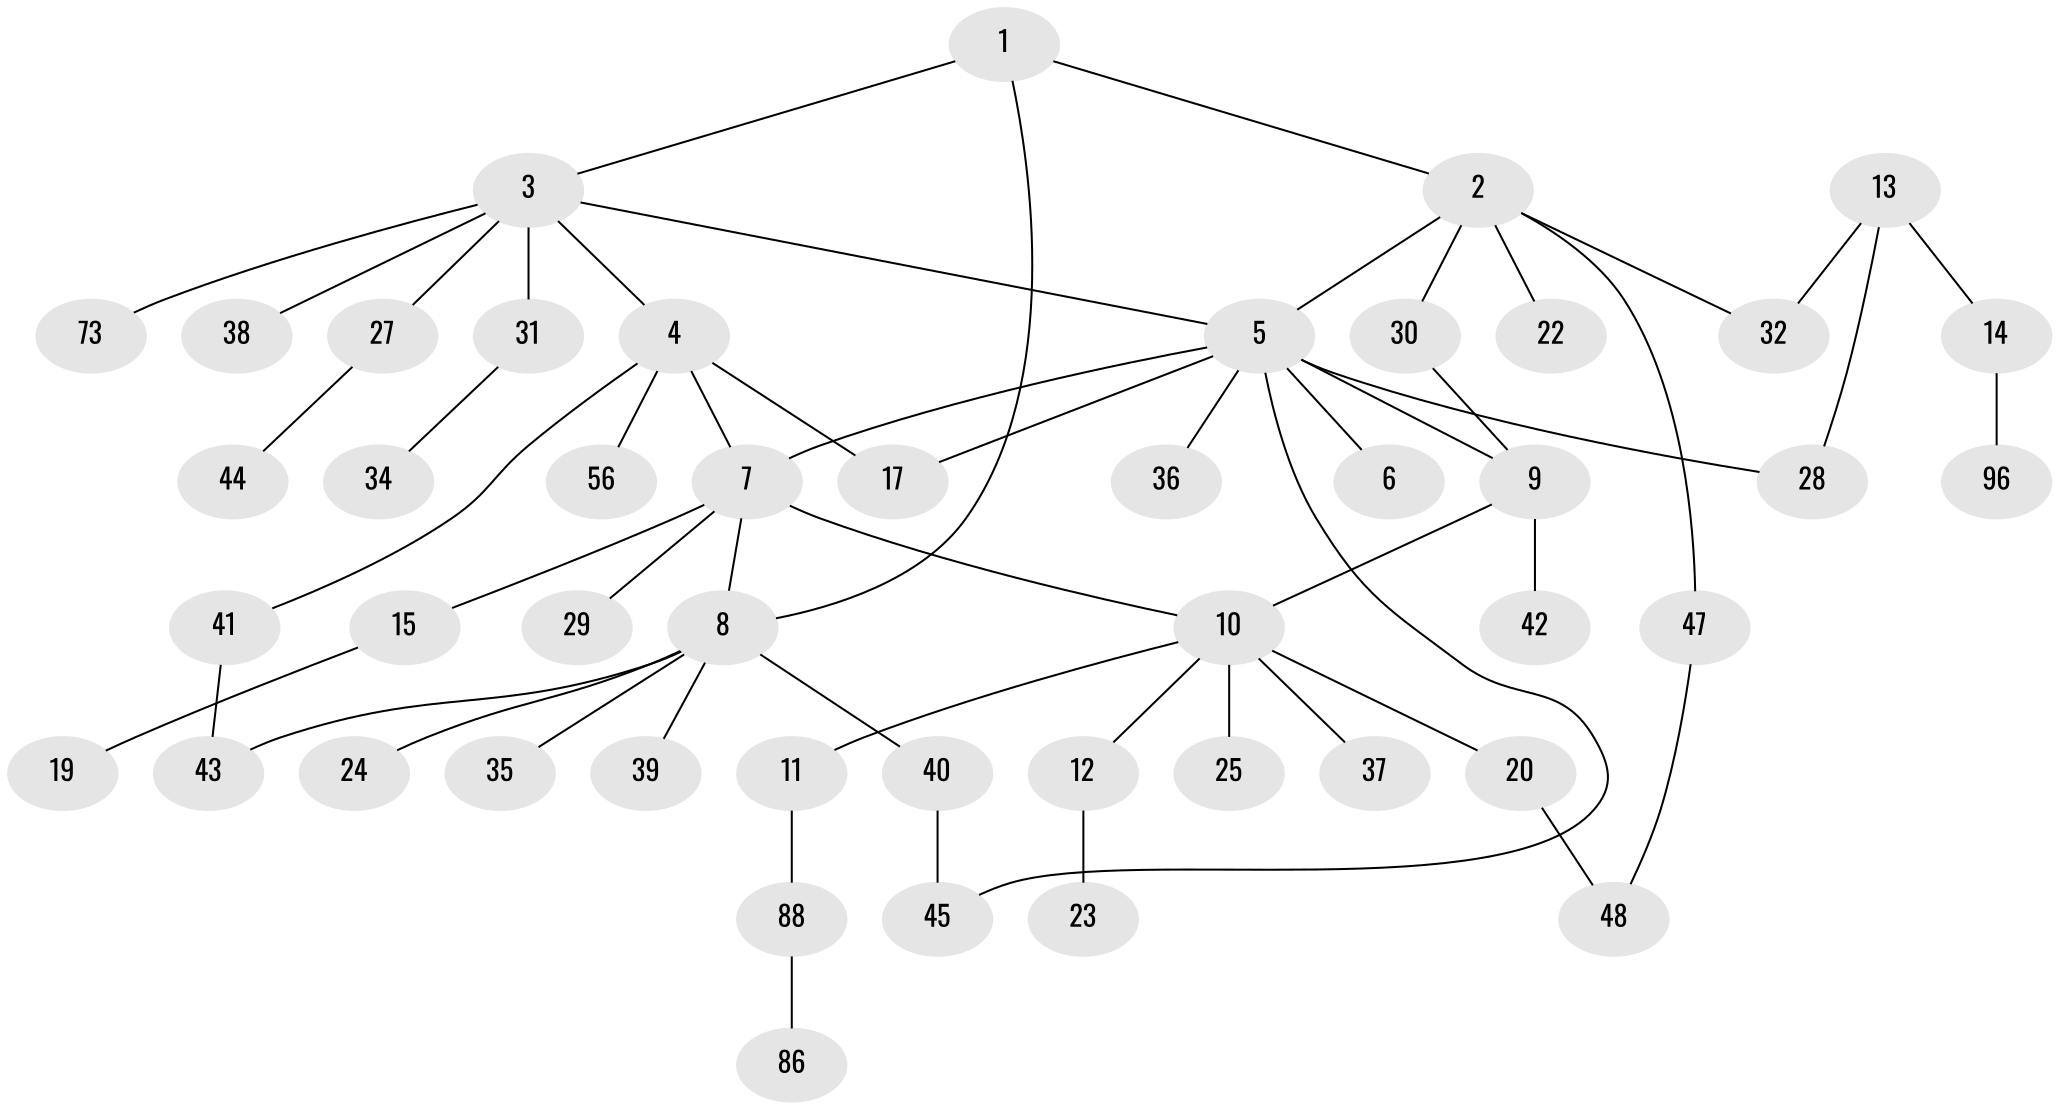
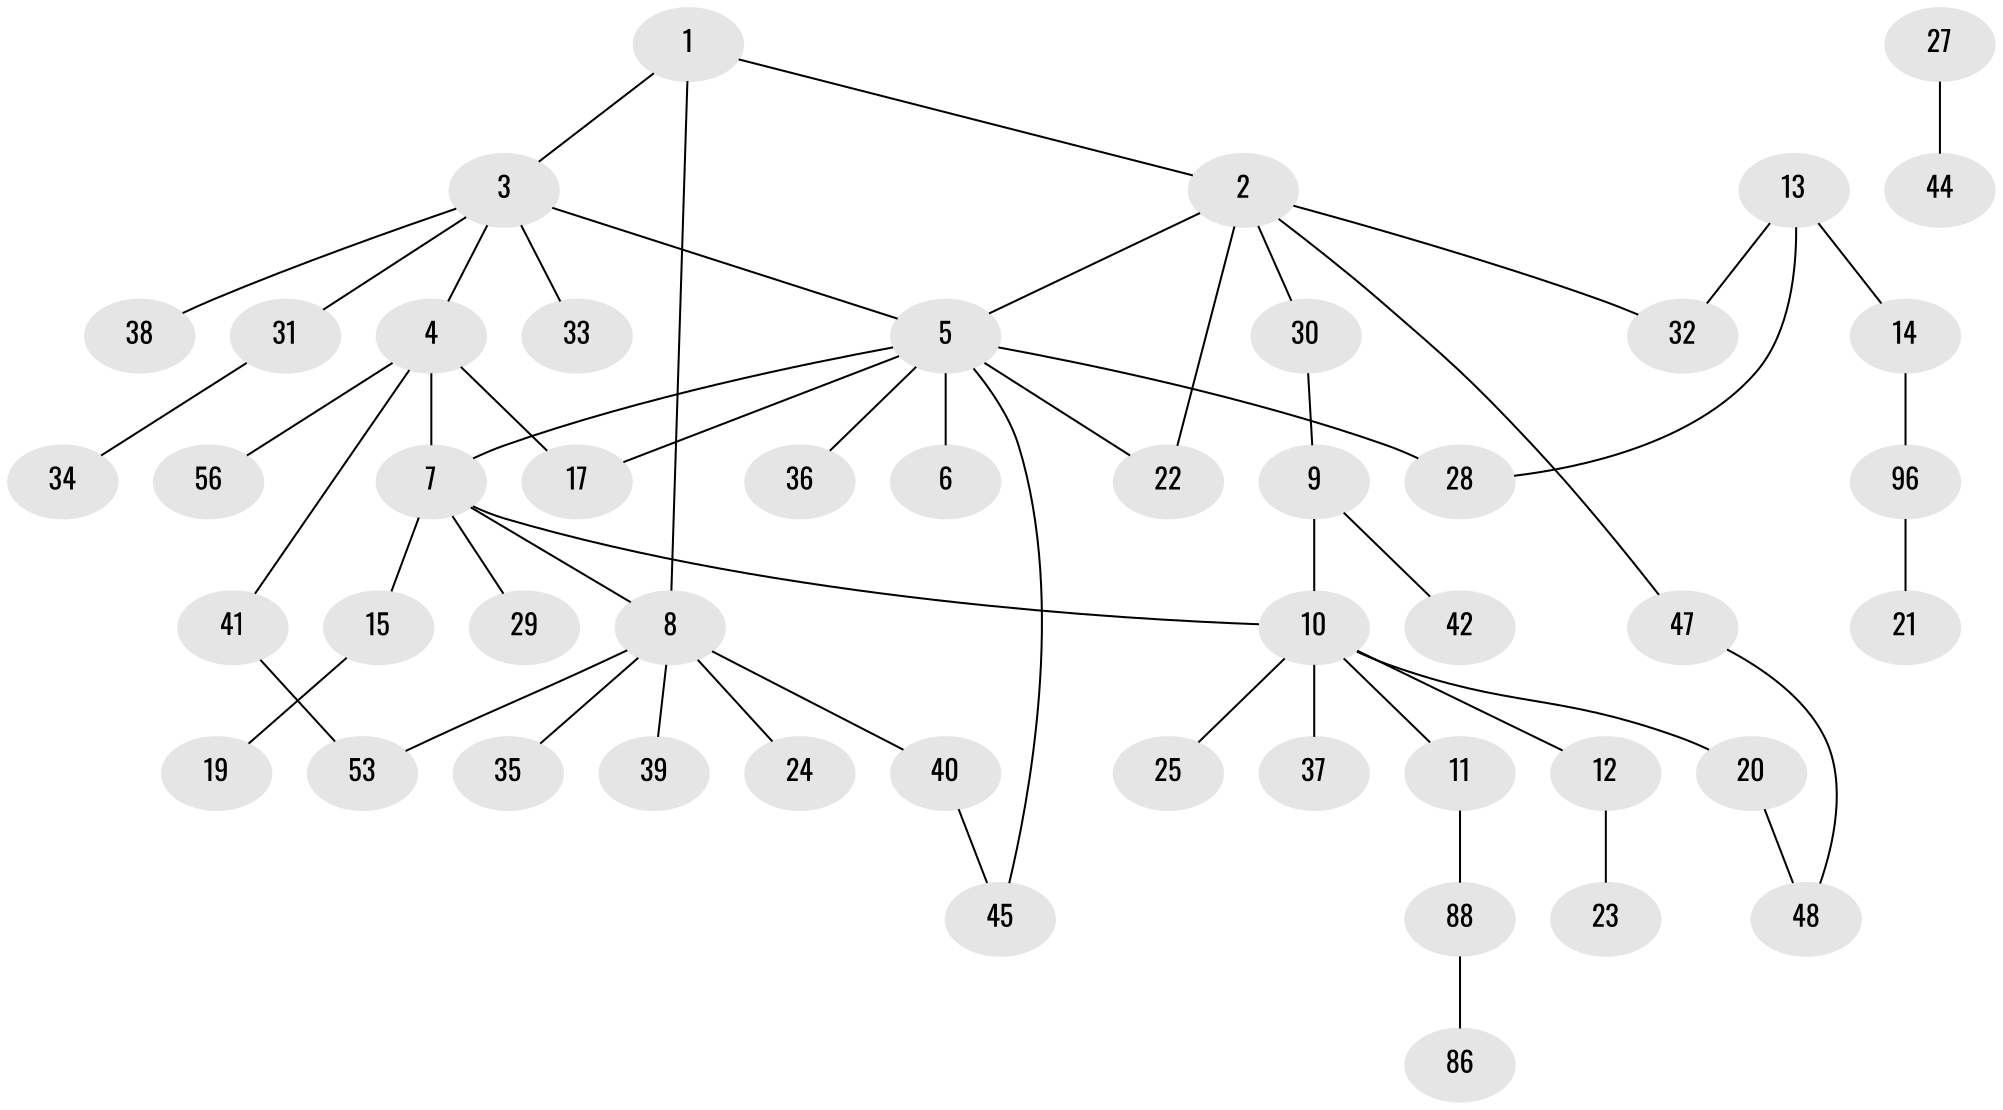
  graph {
    fontname=Oswald
    node [color=gray90 fontname=Oswald style=filled]
    edge [fontname=Oswald]
    1
    2
    3
    8
    5
    22
    30
    32
    47
    4
    27
    31
-   33 [label=73]
+   33
    38
    24
    35
    39
    40
-   43
+   43 [label=53]
    9
    7
    17
    6
    36
    45
    28
    10
    42
    48
    41
    n31 [label=56]
    44
    34
    15
    29
    11
    12
    20
    25
    37
    13
    14
    19
    n44 [label=88]
    23
    n46 [label=86]
    n47 [label=96]
+   21
    1 -- 2
    1 -- 3
    1 -- 8
    2 -- 5
    2 -- 22
    2 -- 30
    2 -- 32
    2 -- 47
    3 -- 5
    3 -- 4
-   3 -- 27
    3 -- 31
    3 -- 33
    3 -- 38
    8 -- 24
    8 -- 35
    8 -- 39
    8 -- 40
    8 -- 43
-   5 -- 9
+   5 -- 22
    5 -- 7
    5 -- 17
    5 -- 6
    5 -- 36
    5 -- 45
    5 -- 28
    30 -- 9
    47 -- 48
    4 -- 7
    4 -- 17
    4 -- 41
    4 -- n31
    27 -- 44
    31 -- 34
    40 -- 45
    9 -- 10
    9 -- 42
    7 -- 8
    7 -- 10
    7 -- 15
    7 -- 29
    10 -- 11
    10 -- 12
    10 -- 20
    10 -- 25
    10 -- 37
    41 -- 43
    15 -- 19
    11 -- n44
    12 -- 23
    20 -- 48
    13 -- 32
    13 -- 28
    13 -- 14
    14 -- n47
    n44 -- n46
+   n47 -- 21
  }
